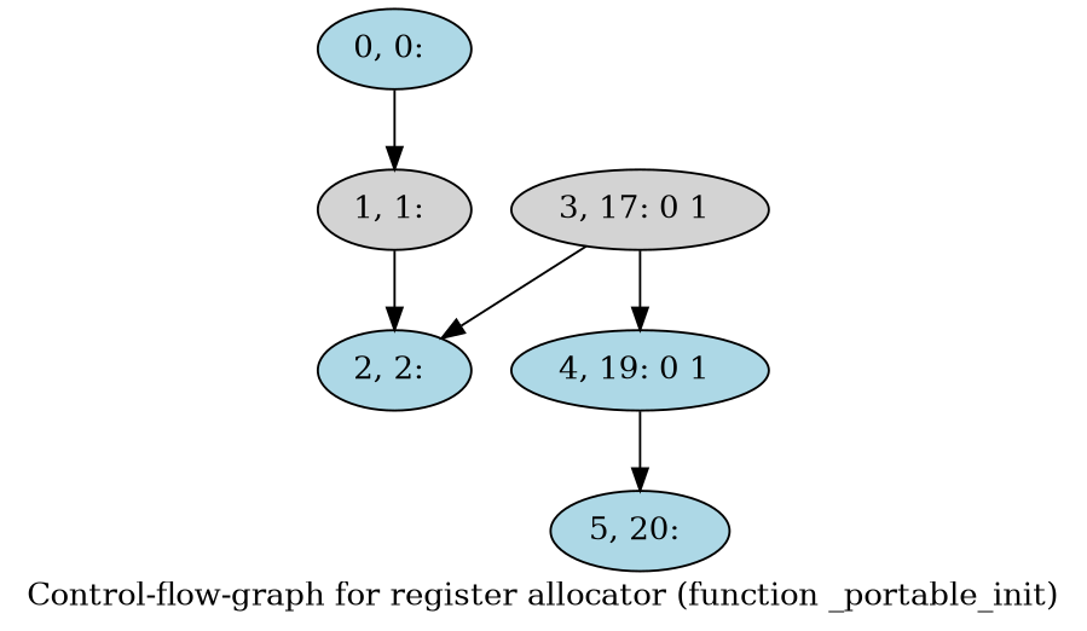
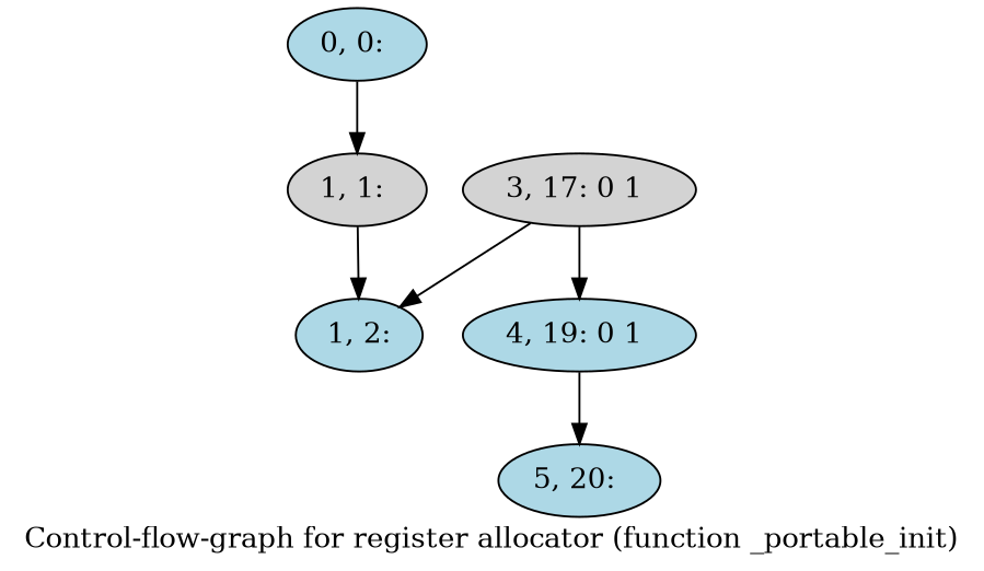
  digraph {
    label="Control-flow-graph for register allocator (function _portable_init)"
    node [fillcolor=lightblue style=filled]
    n1 [label="0, 0: "]
    n2 [fillcolor=lightgrey label="1, 1: "]
-   n3 [label="2, 2: "]
+   n3 [label="1, 2:"]
    n4 [fillcolor=lightgrey label="3, 17: 0 1 "]
    n5 [label="4, 19: 0 1 "]
    n6 [label="5, 20: "]
    n1 -> n2
    n2 -> n3
    n4 -> n3
    n4 -> n5
    n5 -> n6
  }
